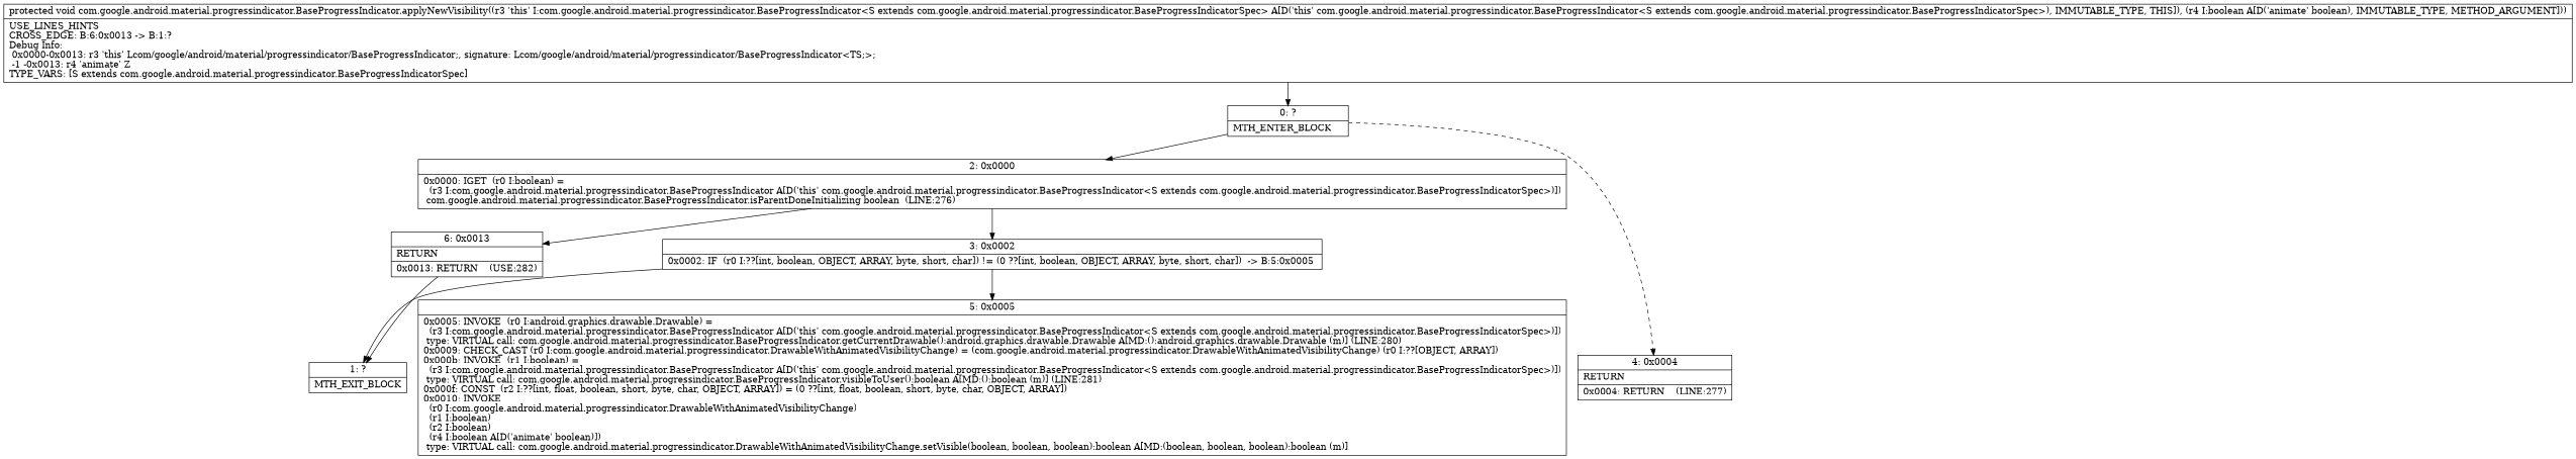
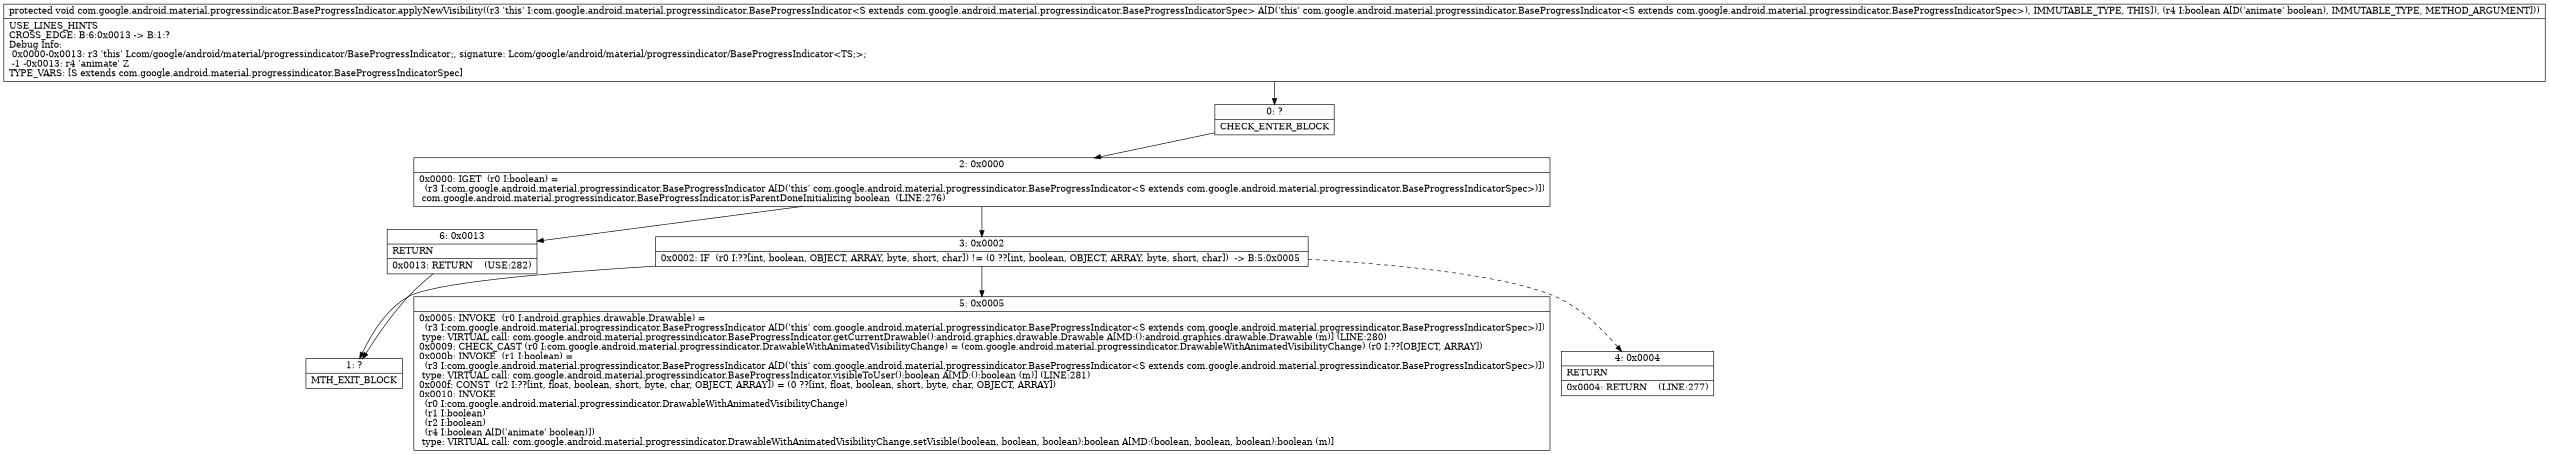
  digraph {
    node [shape=record]
-   n1 [label="{0\:\ ?|MTH_ENTER_BLOCK\l}"]
+   n1 [label="{0\:\ ?|CHECK_ENTER_BLOCK\l}"]
    n2 [label="{2\:\ 0x0000|0x0000: IGET  (r0 I:boolean) = \l  (r3 I:com.google.android.material.progressindicator.BaseProgressIndicator A[D('this' com.google.android.material.progressindicator.BaseProgressIndicator\<S extends com.google.android.material.progressindicator.BaseProgressIndicatorSpec\>)])\l com.google.android.material.progressindicator.BaseProgressIndicator.isParentDoneInitializing boolean  (LINE:276)\l}"]
    n3 [label="{3\:\ 0x0002|0x0002: IF  (r0 I:??[int, boolean, OBJECT, ARRAY, byte, short, char]) != (0 ??[int, boolean, OBJECT, ARRAY, byte, short, char])  \-\> B:5:0x0005 \l}"]
    n4 [label="{6\:\ 0x0013|RETURN\l|0x0013: RETURN    (USE:282)\l}"]
    n5 [label="{4\:\ 0x0004|RETURN\l|0x0004: RETURN    (LINE:277)\l}"]
    n6 [label="{5\:\ 0x0005|0x0005: INVOKE  (r0 I:android.graphics.drawable.Drawable) = \l  (r3 I:com.google.android.material.progressindicator.BaseProgressIndicator A[D('this' com.google.android.material.progressindicator.BaseProgressIndicator\<S extends com.google.android.material.progressindicator.BaseProgressIndicatorSpec\>)])\l type: VIRTUAL call: com.google.android.material.progressindicator.BaseProgressIndicator.getCurrentDrawable():android.graphics.drawable.Drawable A[MD:():android.graphics.drawable.Drawable (m)] (LINE:280)\l0x0009: CHECK_CAST (r0 I:com.google.android.material.progressindicator.DrawableWithAnimatedVisibilityChange) = (com.google.android.material.progressindicator.DrawableWithAnimatedVisibilityChange) (r0 I:??[OBJECT, ARRAY]) \l0x000b: INVOKE  (r1 I:boolean) = \l  (r3 I:com.google.android.material.progressindicator.BaseProgressIndicator A[D('this' com.google.android.material.progressindicator.BaseProgressIndicator\<S extends com.google.android.material.progressindicator.BaseProgressIndicatorSpec\>)])\l type: VIRTUAL call: com.google.android.material.progressindicator.BaseProgressIndicator.visibleToUser():boolean A[MD:():boolean (m)] (LINE:281)\l0x000f: CONST  (r2 I:??[int, float, boolean, short, byte, char, OBJECT, ARRAY]) = (0 ??[int, float, boolean, short, byte, char, OBJECT, ARRAY]) \l0x0010: INVOKE  \l  (r0 I:com.google.android.material.progressindicator.DrawableWithAnimatedVisibilityChange)\l  (r1 I:boolean)\l  (r2 I:boolean)\l  (r4 I:boolean A[D('animate' boolean)])\l type: VIRTUAL call: com.google.android.material.progressindicator.DrawableWithAnimatedVisibilityChange.setVisible(boolean, boolean, boolean):boolean A[MD:(boolean, boolean, boolean):boolean (m)]\l}"]
    n7 [label="{1\:\ ?|MTH_EXIT_BLOCK\l}"]
    n8 [label="{protected void com.google.android.material.progressindicator.BaseProgressIndicator.applyNewVisibility((r3 'this' I:com.google.android.material.progressindicator.BaseProgressIndicator\<S extends com.google.android.material.progressindicator.BaseProgressIndicatorSpec\> A[D('this' com.google.android.material.progressindicator.BaseProgressIndicator\<S extends com.google.android.material.progressindicator.BaseProgressIndicatorSpec\>), IMMUTABLE_TYPE, THIS]), (r4 I:boolean A[D('animate' boolean), IMMUTABLE_TYPE, METHOD_ARGUMENT]))  | USE_LINES_HINTS\lCROSS_EDGE: B:6:0x0013 \-\> B:1:?\lDebug Info:\l  0x0000\-0x0013: r3 'this' Lcom\/google\/android\/material\/progressindicator\/BaseProgressIndicator;, signature: Lcom\/google\/android\/material\/progressindicator\/BaseProgressIndicator\<TS;\>;\l  \-1 \-0x0013: r4 'animate' Z\lTYPE_VARS: [S extends com.google.android.material.progressindicator.BaseProgressIndicatorSpec]\l}"]
    n1 -> n2
    n2 -> n3
    n2 -> n4
-   n1 -> n5 [style=dashed]
+   n3 -> n5 [style=dashed]
    n3 -> n6
    n3 -> n7
    n4 -> n7
    n8 -> n1
  }
